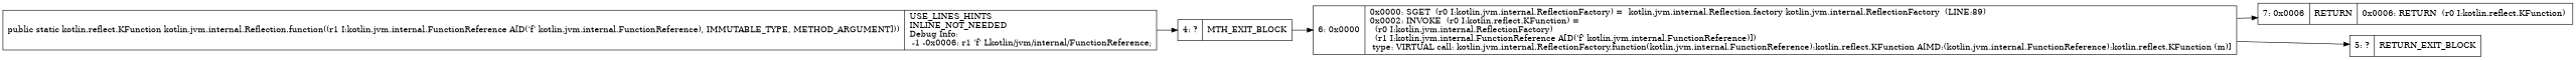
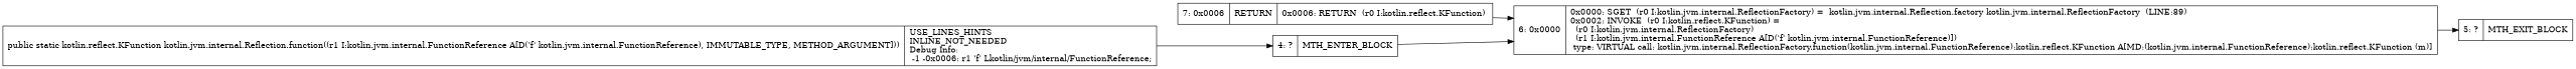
  digraph {
    rankdir=LR
    node [shape=record]
-   n1 [label="{4\:\ ?|MTH_EXIT_BLOCK\l}"]
+   n1 [label="{4\:\ ?|MTH_ENTER_BLOCK\l}"]
    n2 [label="{6\:\ 0x0000|0x0000: SGET  (r0 I:kotlin.jvm.internal.ReflectionFactory) =  kotlin.jvm.internal.Reflection.factory kotlin.jvm.internal.ReflectionFactory  (LINE:89)\l0x0002: INVOKE  (r0 I:kotlin.reflect.KFunction) = \l  (r0 I:kotlin.jvm.internal.ReflectionFactory)\l  (r1 I:kotlin.jvm.internal.FunctionReference A[D('f' kotlin.jvm.internal.FunctionReference)])\l type: VIRTUAL call: kotlin.jvm.internal.ReflectionFactory.function(kotlin.jvm.internal.FunctionReference):kotlin.reflect.KFunction A[MD:(kotlin.jvm.internal.FunctionReference):kotlin.reflect.KFunction (m)]\l}"]
    n3 [label="{7\:\ 0x0006|RETURN\l|0x0006: RETURN  (r0 I:kotlin.reflect.KFunction) \l}"]
-   n4 [label="{5\:\ ?|RETURN_EXIT_BLOCK\l}"]
+   n4 [label="{5\:\ ?|MTH_EXIT_BLOCK\l}"]
    n5 [label="{public static kotlin.reflect.KFunction kotlin.jvm.internal.Reflection.function((r1 I:kotlin.jvm.internal.FunctionReference A[D('f' kotlin.jvm.internal.FunctionReference), IMMUTABLE_TYPE, METHOD_ARGUMENT]))  | USE_LINES_HINTS\lINLINE_NOT_NEEDED\lDebug Info:\l  \-1 \-0x0006: r1 'f' Lkotlin\/jvm\/internal\/FunctionReference;\l}"]
    n1 -> n2
-   n2 -> n3
+   n3 -> n2
    n2 -> n4
    n5 -> n1
  }
